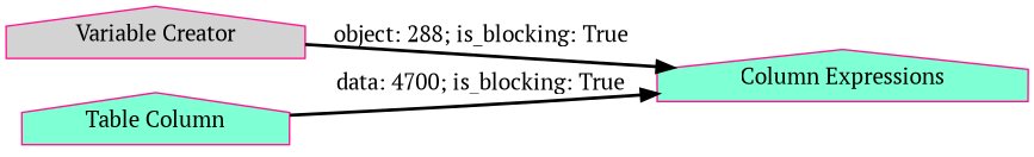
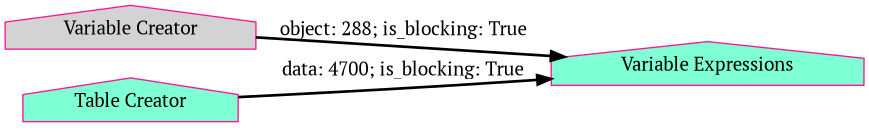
  digraph {
    fontname="PT Serif"
    rankdir=LR
    node [color=deeppink fillcolor=aquamarine fontname="PT Serif" shape=house style=filled]
    edge [fontname="PT Serif" style=bold]
-   n1 [label="Column Expressions"]
+   n1 [label="Variable Expressions"]
    n2 [fillcolor=lightgrey label="Variable Creator"]
-   n3 [label="Table Column"]
+   n3 [label="Table Creator"]
    n2 -> n1 [label="object: 288; is_blocking: True"]
    n3 -> n1 [label="data: 4700; is_blocking: True"]
  }
